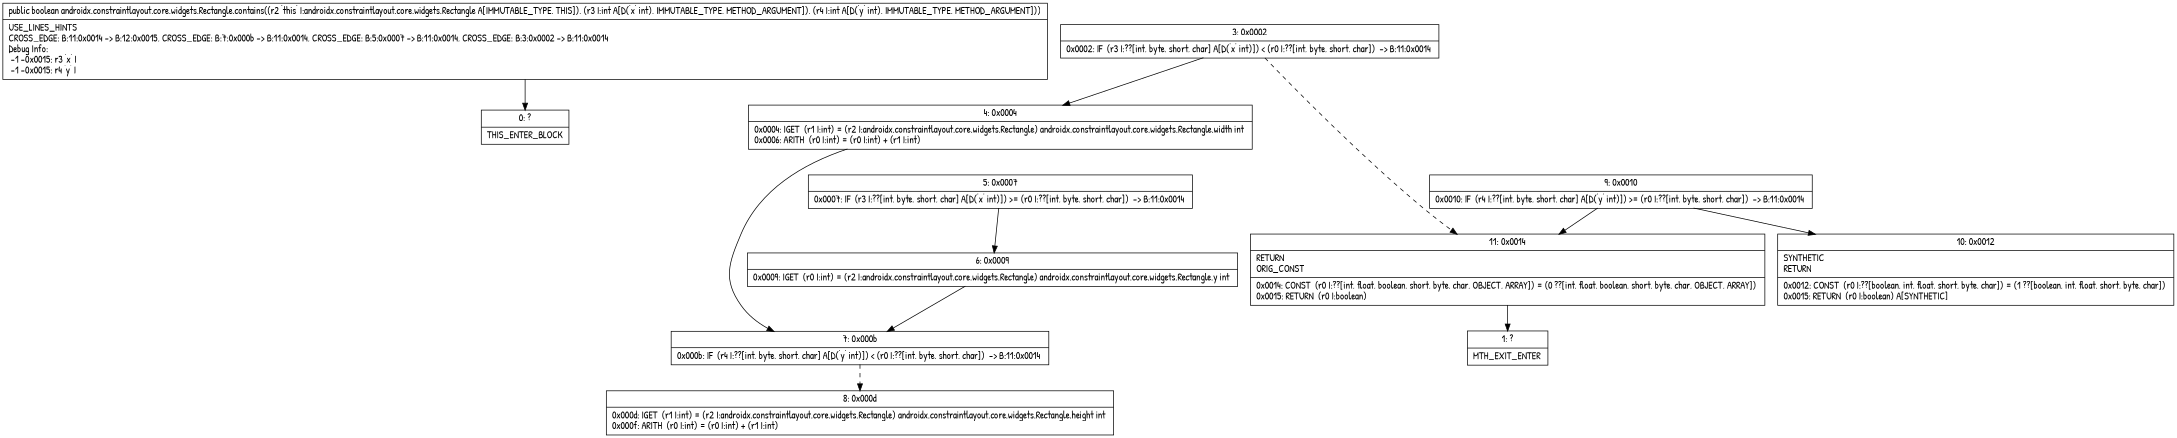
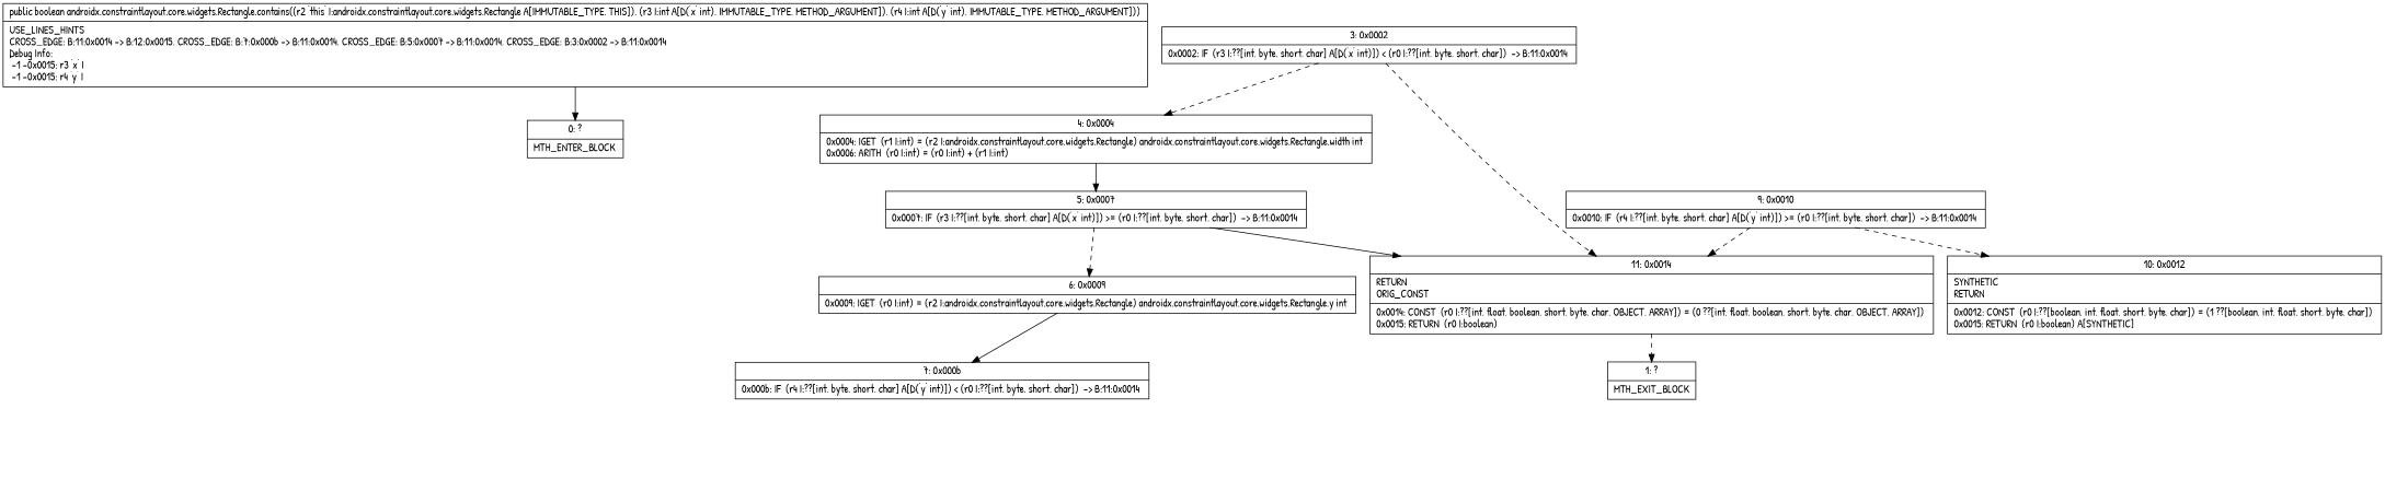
  digraph {
    fontname="Patrick Hand"
    node [fontname="Patrick Hand" shape=record]
    edge [fontname="Patrick Hand"]
-   n1 [label="{0\:\ ?|THIS_ENTER_BLOCK\l}"]
+   n1 [label="{0\:\ ?|MTH_ENTER_BLOCK\l}"]
    n2 [label="{3\:\ 0x0002|0x0002: IF  (r3 I:??[int, byte, short, char] A[D('x' int)]) \< (r0 I:??[int, byte, short, char])  \-\> B:11:0x0014 \l}"]
    n3 [label="{4\:\ 0x0004|0x0004: IGET  (r1 I:int) = (r2 I:androidx.constraintlayout.core.widgets.Rectangle) androidx.constraintlayout.core.widgets.Rectangle.width int \l0x0006: ARITH  (r0 I:int) = (r0 I:int) + (r1 I:int) \l}"]
    n4 [label="{11\:\ 0x0014|RETURN\lORIG_CONST\l|0x0014: CONST  (r0 I:??[int, float, boolean, short, byte, char, OBJECT, ARRAY]) = (0 ??[int, float, boolean, short, byte, char, OBJECT, ARRAY]) \l0x0015: RETURN  (r0 I:boolean) \l}"]
    n5 [label="{5\:\ 0x0007|0x0007: IF  (r3 I:??[int, byte, short, char] A[D('x' int)]) \>= (r0 I:??[int, byte, short, char])  \-\> B:11:0x0014 \l}"]
-   n6 [label="{1\:\ ?|MTH_EXIT_ENTER\l}"]
+   n6 [label="{1\:\ ?|MTH_EXIT_BLOCK\l}"]
    n7 [label="{6\:\ 0x0009|0x0009: IGET  (r0 I:int) = (r2 I:androidx.constraintlayout.core.widgets.Rectangle) androidx.constraintlayout.core.widgets.Rectangle.y int \l}"]
    n8 [label="{7\:\ 0x000b|0x000b: IF  (r4 I:??[int, byte, short, char] A[D('y' int)]) \< (r0 I:??[int, byte, short, char])  \-\> B:11:0x0014 \l}"]
-   n9 [label="{8\:\ 0x000d|0x000d: IGET  (r1 I:int) = (r2 I:androidx.constraintlayout.core.widgets.Rectangle) androidx.constraintlayout.core.widgets.Rectangle.height int \l0x000f: ARITH  (r0 I:int) = (r0 I:int) + (r1 I:int) \l}"]
    n10 [label="{9\:\ 0x0010|0x0010: IF  (r4 I:??[int, byte, short, char] A[D('y' int)]) \>= (r0 I:??[int, byte, short, char])  \-\> B:11:0x0014 \l}"]
    n11 [label="{10\:\ 0x0012|SYNTHETIC\lRETURN\l|0x0012: CONST  (r0 I:??[boolean, int, float, short, byte, char]) = (1 ??[boolean, int, float, short, byte, char]) \l0x0015: RETURN  (r0 I:boolean) A[SYNTHETIC]\l}"]
    n12 [label="{public boolean androidx.constraintlayout.core.widgets.Rectangle.contains((r2 'this' I:androidx.constraintlayout.core.widgets.Rectangle A[IMMUTABLE_TYPE, THIS]), (r3 I:int A[D('x' int), IMMUTABLE_TYPE, METHOD_ARGUMENT]), (r4 I:int A[D('y' int), IMMUTABLE_TYPE, METHOD_ARGUMENT]))  | USE_LINES_HINTS\lCROSS_EDGE: B:11:0x0014 \-\> B:12:0x0015, CROSS_EDGE: B:7:0x000b \-\> B:11:0x0014, CROSS_EDGE: B:5:0x0007 \-\> B:11:0x0014, CROSS_EDGE: B:3:0x0002 \-\> B:11:0x0014\lDebug Info:\l  \-1 \-0x0015: r3 'x' I\l  \-1 \-0x0015: r4 'y' I\l}"]
-   n2 -> n3 [style=solid]
+   n2 -> n3 [style=dashed]
    n2 -> n4 [style=dashed]
-   n3 -> n8
-   n4 -> n6
-   n5 -> n7 [style=solid]
+   n3 -> n5
+   n4 -> n6 [style=dashed]
+   n5 -> n4
+   n5 -> n7 [style=dashed]
    n7 -> n8
-   n8 -> n9 [style=dashed]
-   n10 -> n4
-   n10 -> n11 [style=solid]
+   n10 -> n4 [style=dashed]
+   n10 -> n11 [style=dashed]
    n12 -> n1
  }
